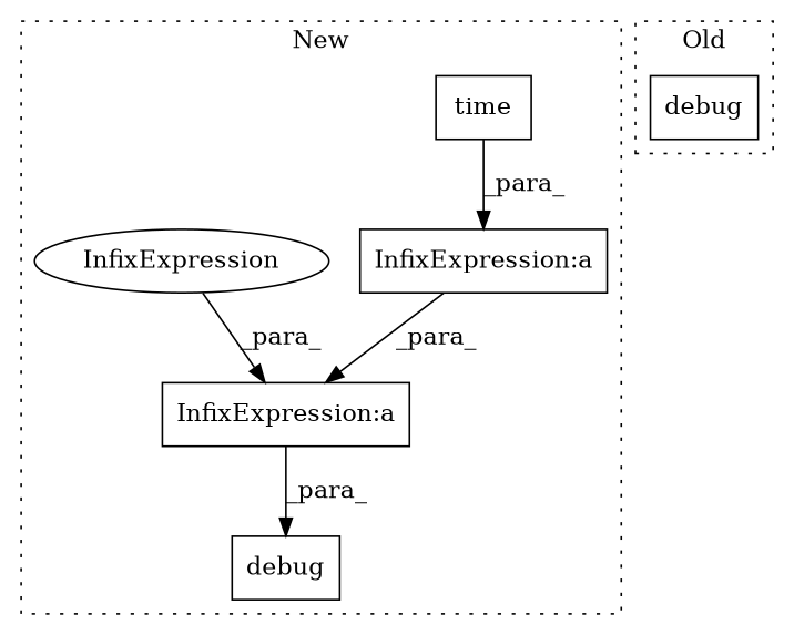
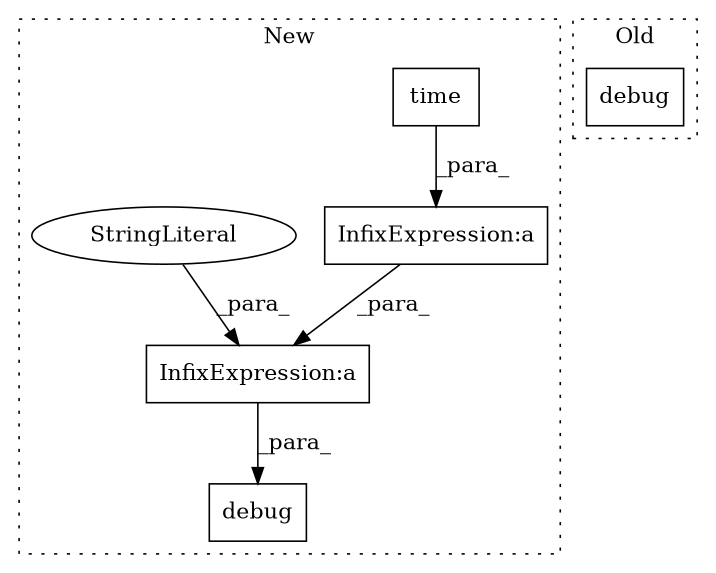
  digraph {
    node [a=32 l=3 shape=box]
    n1 [l=6 label=time s=20884]
    n2 [a=27 label="InfixExpression:a" s=20890]
    n3 [a=27 label="InfixExpression:a" s=20880]
    n4 [l="6,1" label=debug s="20852,20906"]
-   n5 [a=45 l=22 label=InfixExpression s=20858 shape=ellipse]
+   n5 [a=45 l=22 label=StringLiteral s=20858 shape=ellipse]
    n6 [l="6,1" label=debug s="19793,19845"]
    subgraph cluster_1 {
      label=New
      style=dotted
      n1
      n2
      n3
      n4
      n5
    }
    subgraph cluster_2 {
      label=Old
      style=dotted
      n6
    }
    n1 -> n2 [label=_para_]
    n2 -> n3 [label=_para_]
    n3 -> n4 [label=_para_]
    n5 -> n3 [label=_para_]
  }
